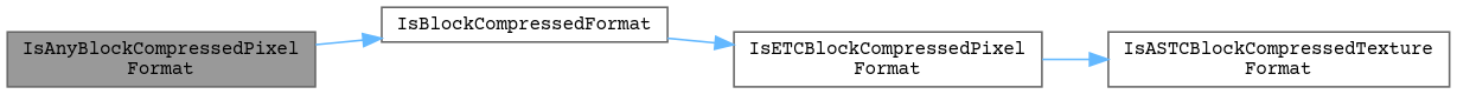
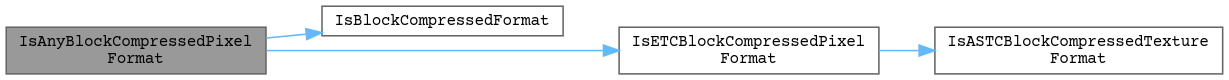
  digraph {
    fontname="Courier Prime"
    rankdir=LR
    node [color=grey40 fillcolor=white fontname="Courier Prime" fontsize=10 shape=box style=filled]
    edge [color=steelblue1 fontname="Courier Prime" fontsize=10 labelfontname=Helvetica labelfontsize=10 style=solid]
    n1 [color=gray40 fillcolor=grey60 fontcolor=black height=0.2 label="IsAnyBlockCompressedPixel\lFormat" width=0.4]
    n2 [height=0.2 label=IsBlockCompressedFormat width=0.4]
    n3 [height=0.2 label="IsETCBlockCompressedPixel\lFormat" width=0.4]
    n4 [height=0.2 label="IsASTCBlockCompressedTexture\lFormat" width=0.4]
    n1 -> n2
-   n2 -> n3
+   n1 -> n3
    n3 -> n4
  }
